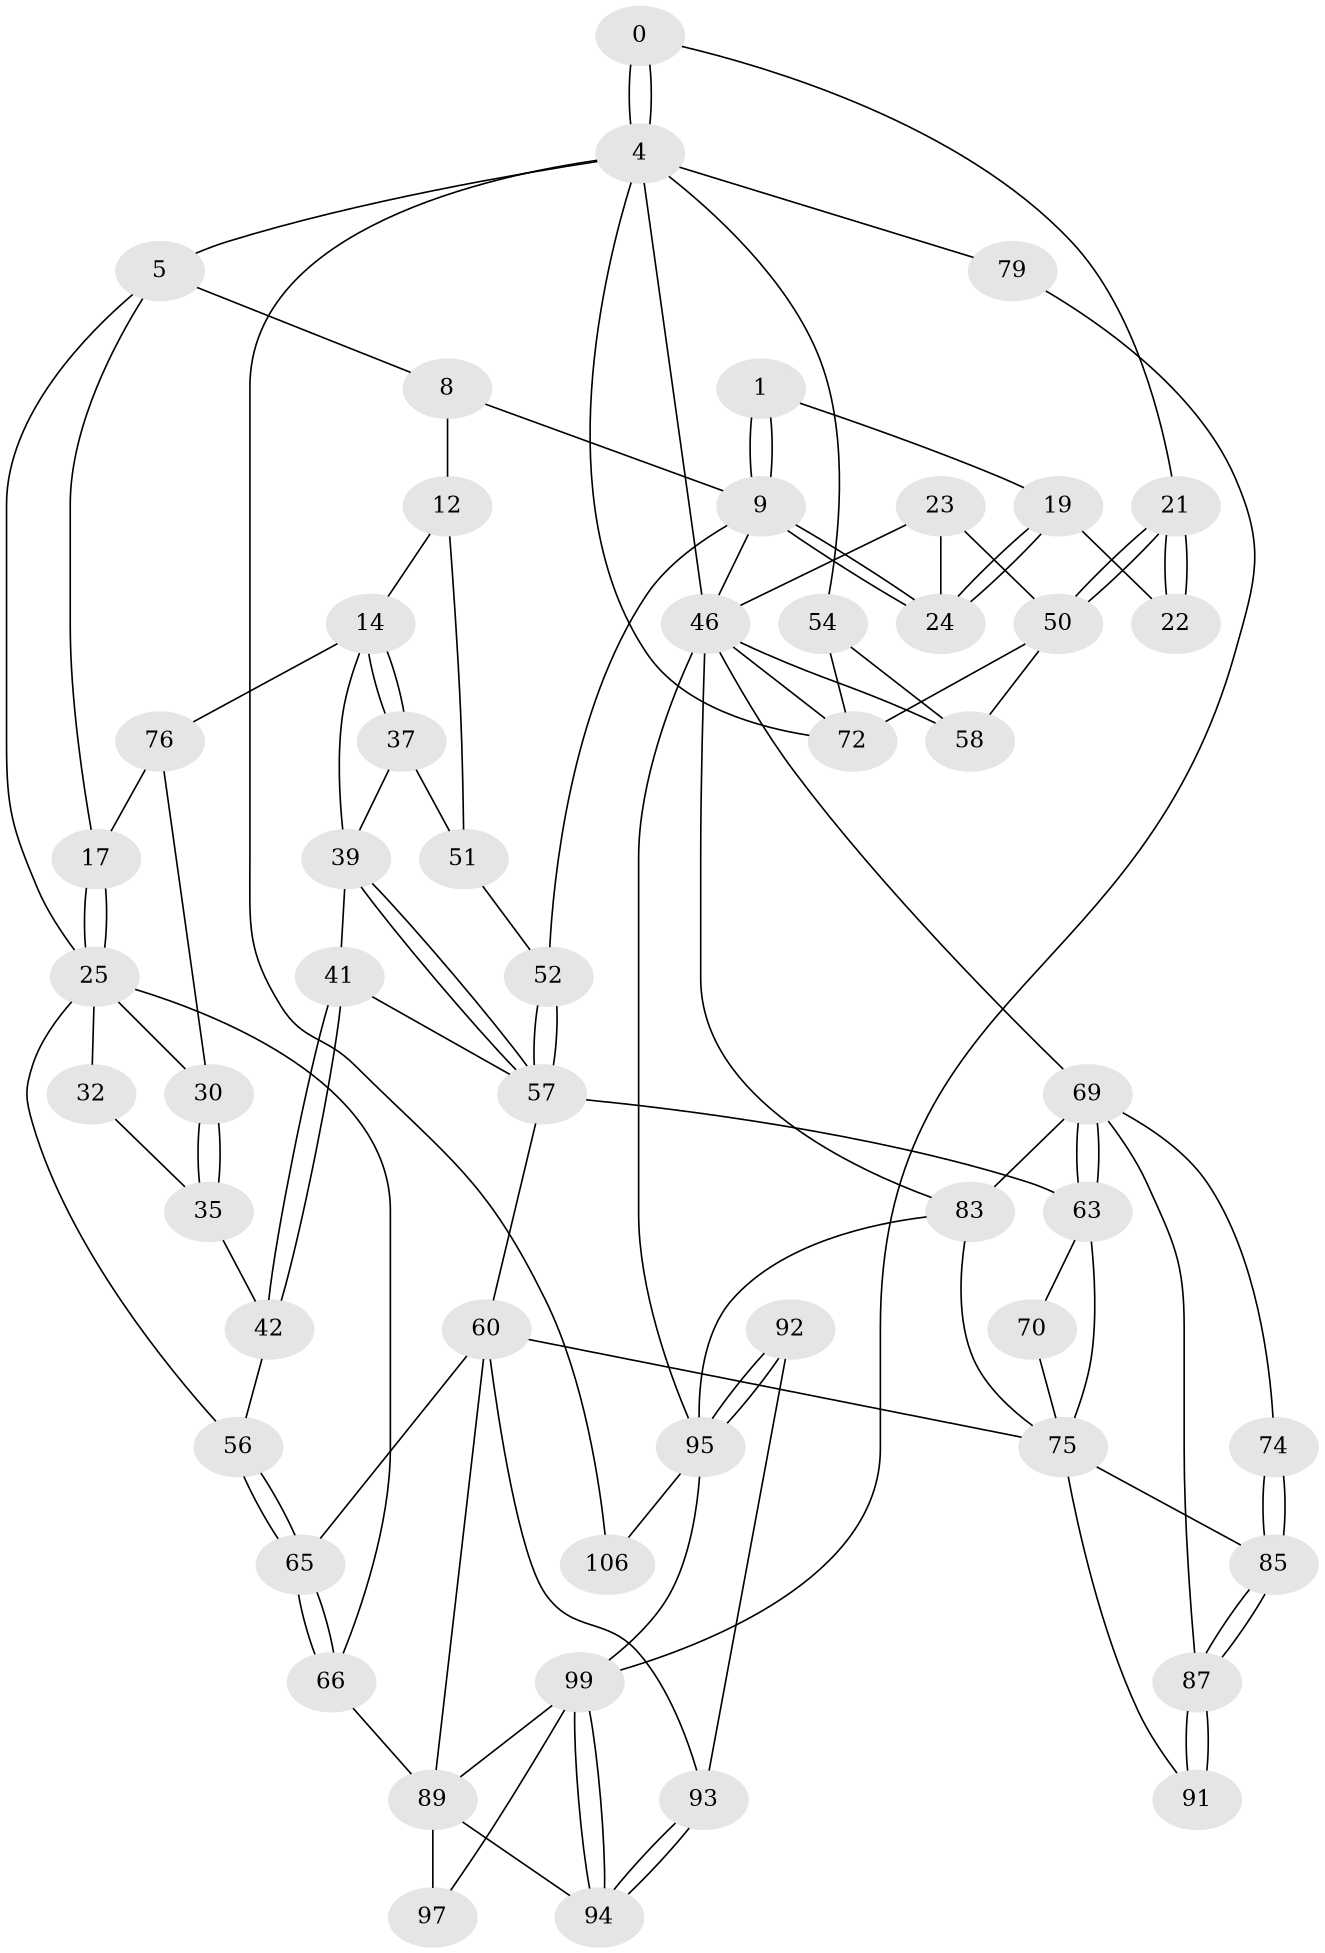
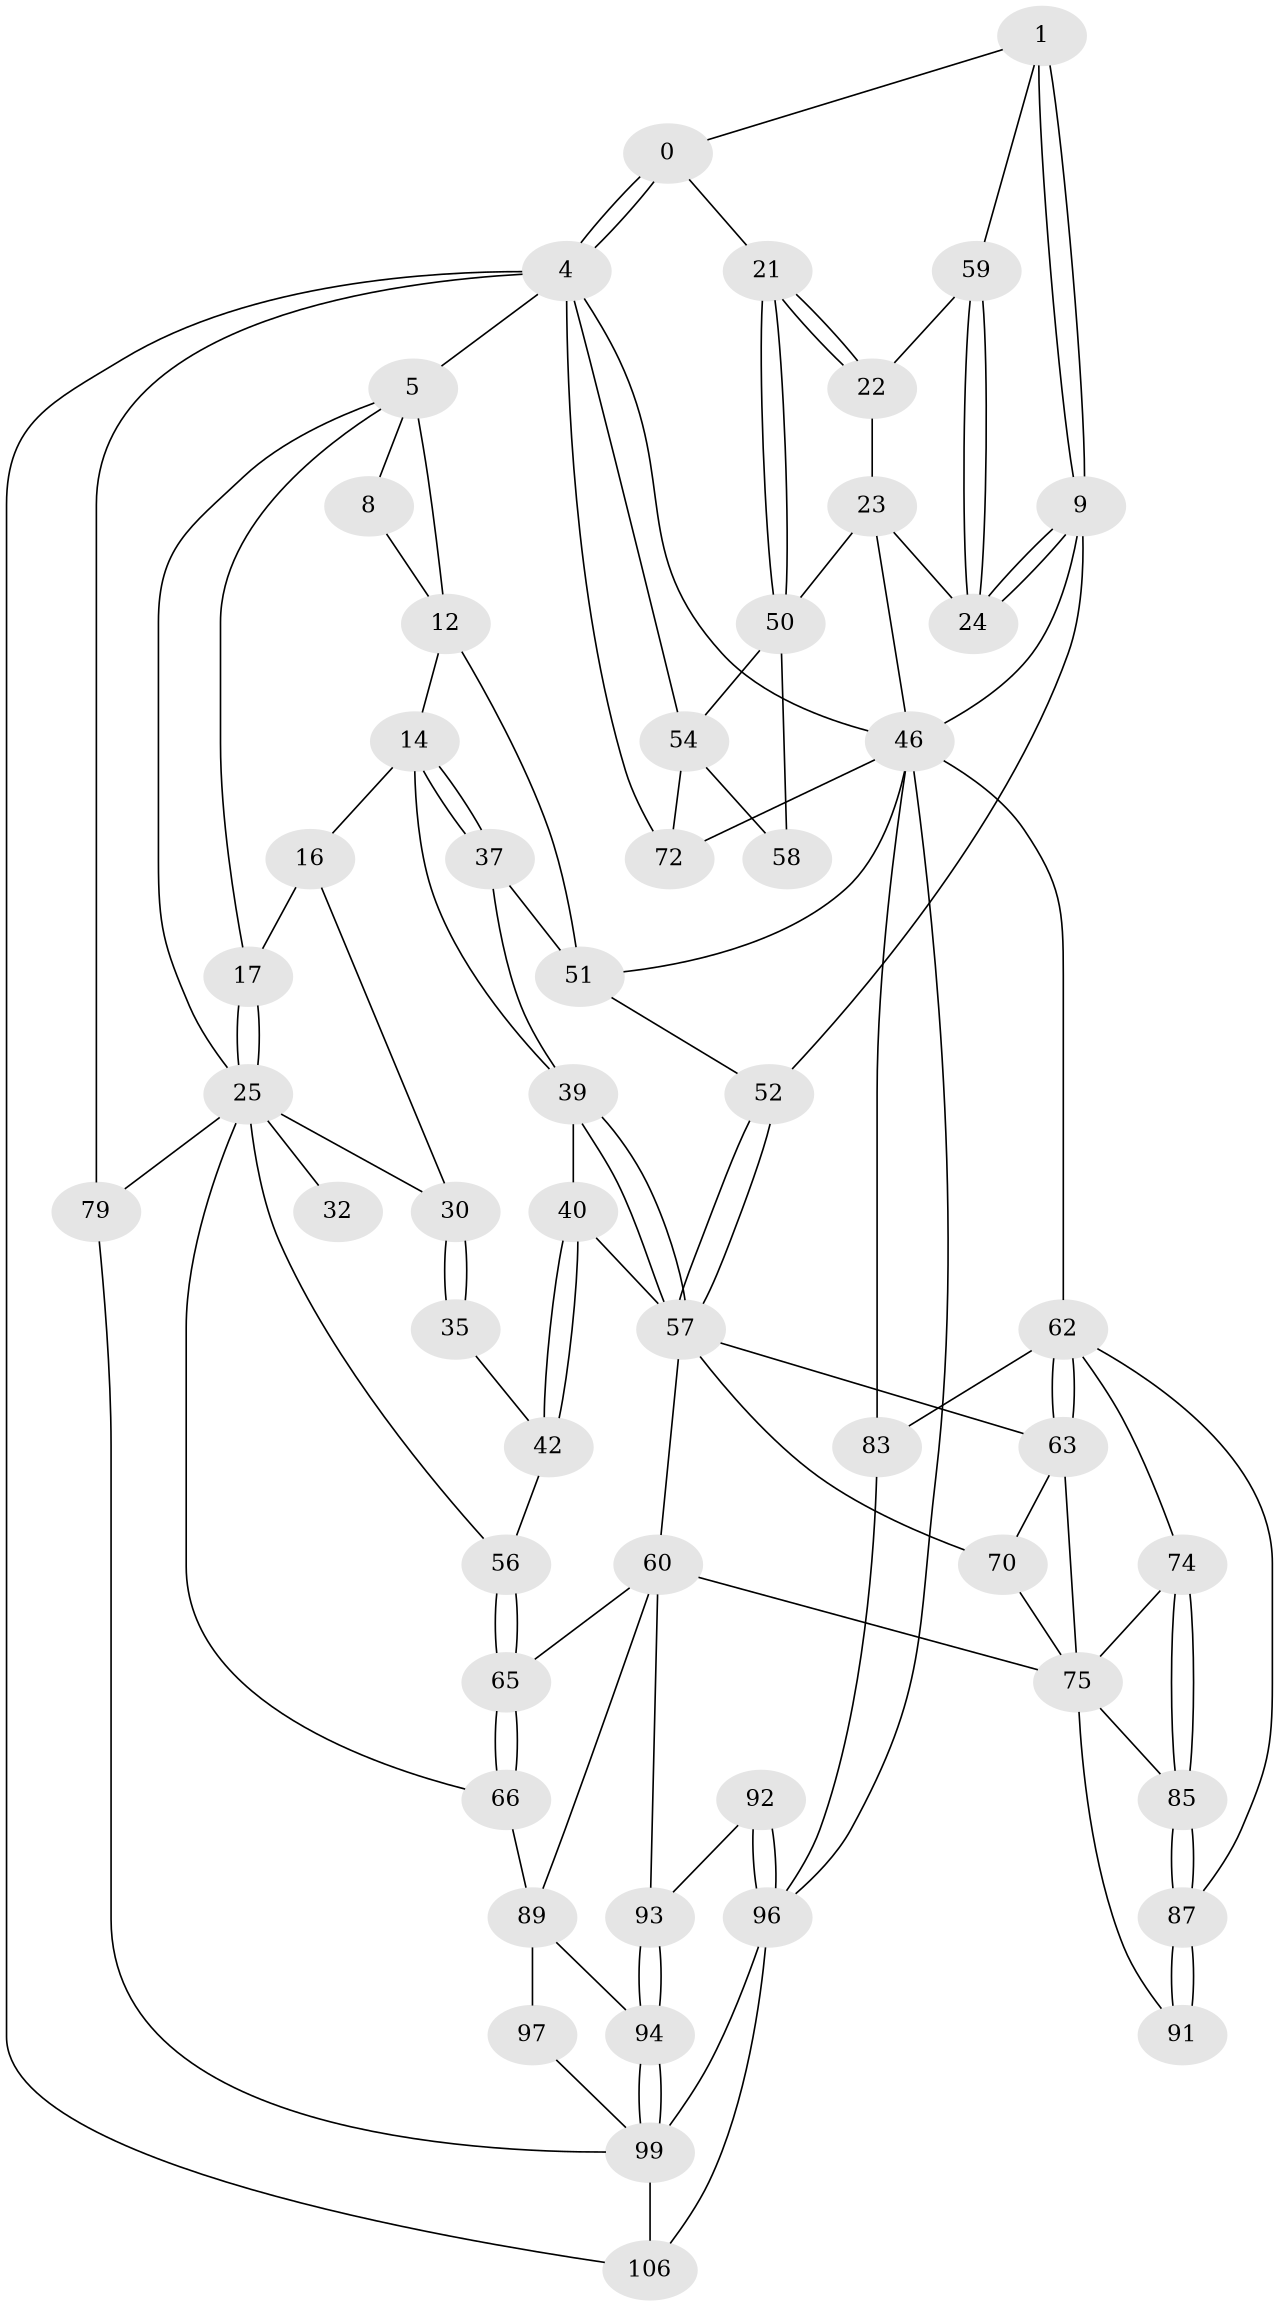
  graph {
    node [color=gray90 style=filled]
    1 [super="+2"]
    n2 [label=0 super="+18"]
    9 [super="+10"]
-   19 [super="+20"]
+   19 [super="+20" label=59]
    4 [super="+71"]
    21
    46 [super="+47"]
    24
    52
    22
    5 [super="+6"]
    54 [super="+68"]
    72
    79
    106
    50 [super="+55"]
    8 [super="+11"]
    12 [super="+13"]
    17
    25 [super="+31+26"]
    58
-   62 [super="+73" label=69]
+   62 [super="+73"]
    83
-   96 [super="+98" label=95]
+   96 [super="+98"]
    99 [super="+101"]
    14 [super="+15"]
    51 [super="+53"]
    30
    32 [super="+33"]
    56
    66
    57 [super="+59"]
-   16 [super="+29" label=76]
+   16 [super="+29"]
    37 [super="+38"]
    39 [super="+40"]
-   41
+   41 [label=40]
    35 [super="+43+36"]
    23 [super="+45"]
    65
    89 [super="+95+90"]
    42
    63 [super="+69"]
    n43 [label=60 super="+78"]
    70
    74
    87
    75 [super="+76"]
    93
    85
    91
    94
    97
    92
+   1 -- n2
    1 -- 9
    1 -- 9
    1 -- 19
    n2 -- 4
    n2 -- 4
    n2 -- 21
    9 -- 46
    9 -- 24
    9 -- 24
    9 -- 52
    19 -- 24
    19 -- 24
    19 -- 22
    4 -- 46
    4 -- 5 [weight=2]
    4 -- 54
    4 -- 72
    4 -- 79
    4 -- 106
    21 -- 22
    21 -- 22
    21 -- 50
    21 -- 50
    46 -- 72
-   46 -- 58
+   46 -- 51
    46 -- 62
    46 -- 83
    46 -- 96
    52 -- 57
    52 -- 57
+   22 -- 23
    5 -- 8
+   5 -- 12
    5 -- 17
    5 -- 25
    54 -- 72
    54 -- 58
    79 -- 99
-   50 -- 72
+   50 -- 54
    50 -- 58
-   8 -- 9
    8 -- 12
    12 -- 14
    12 -- 51
    17 -- 25
    17 -- 25
+   25 -- 79
    25 -- 30
    25 -- 32 [weight=2]
    25 -- 56
    25 -- 66
    62 -- 83
    62 -- 63
    62 -- 63
    62 -- 74
    62 -- 87
    83 -- 96
    96 -- 106
    96 -- 99 [weight=2]
-   99 -- 89
+   99 -- 106
    14 -- 16 [weight=2]
    14 -- 37
    14 -- 37
    14 -- 39
    51 -- 52
    30 -- 35
    30 -- 35
-   32 -- 35 [weight=2]
    56 -- 65
    56 -- 65
    66 -- 89
    57 -- 63
    57 -- n43
+   57 -- 70
    16 -- 17
    16 -- 30
    37 -- 51 [weight=2]
    37 -- 39
    39 -- 57
    39 -- 57
    39 -- 41
    41 -- 57
    41 -- 42
    41 -- 42
    35 -- 42
    23 -- 46
    23 -- 24
    23 -- 50
    65 -- 66
    65 -- 66
    89 -- 94
    89 -- 97 [weight=2]
    42 -- 56
    63 -- 70
    63 -- 75
    n43 -- 65
    n43 -- 89
    n43 -- 75
    n43 -- 93
    70 -- 75
-   83 -- 75
+   74 -- 75
    74 -- 85
    74 -- 85
    87 -- 91
    87 -- 91
    75 -- 85
    75 -- 91
    93 -- 94
    93 -- 94
    85 -- 87
    85 -- 87
    94 -- 99
    94 -- 99
    97 -- 99
    92 -- 96
    92 -- 96
    92 -- 93
  }
